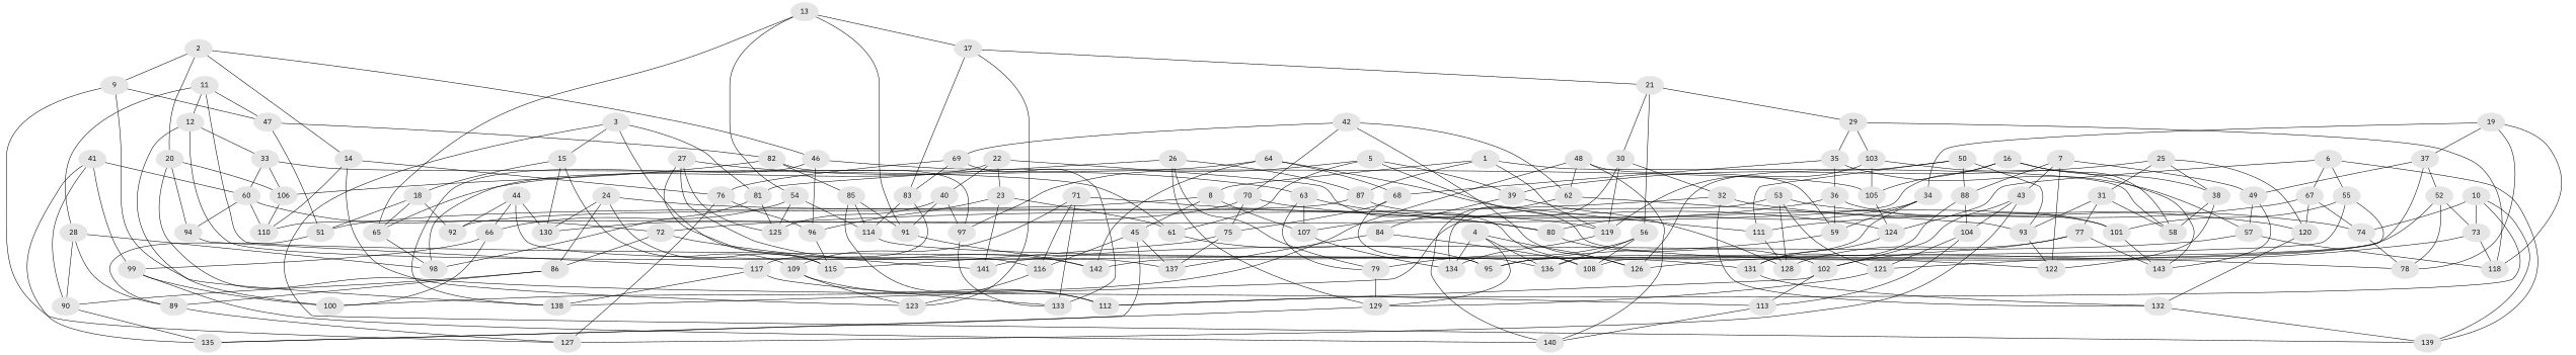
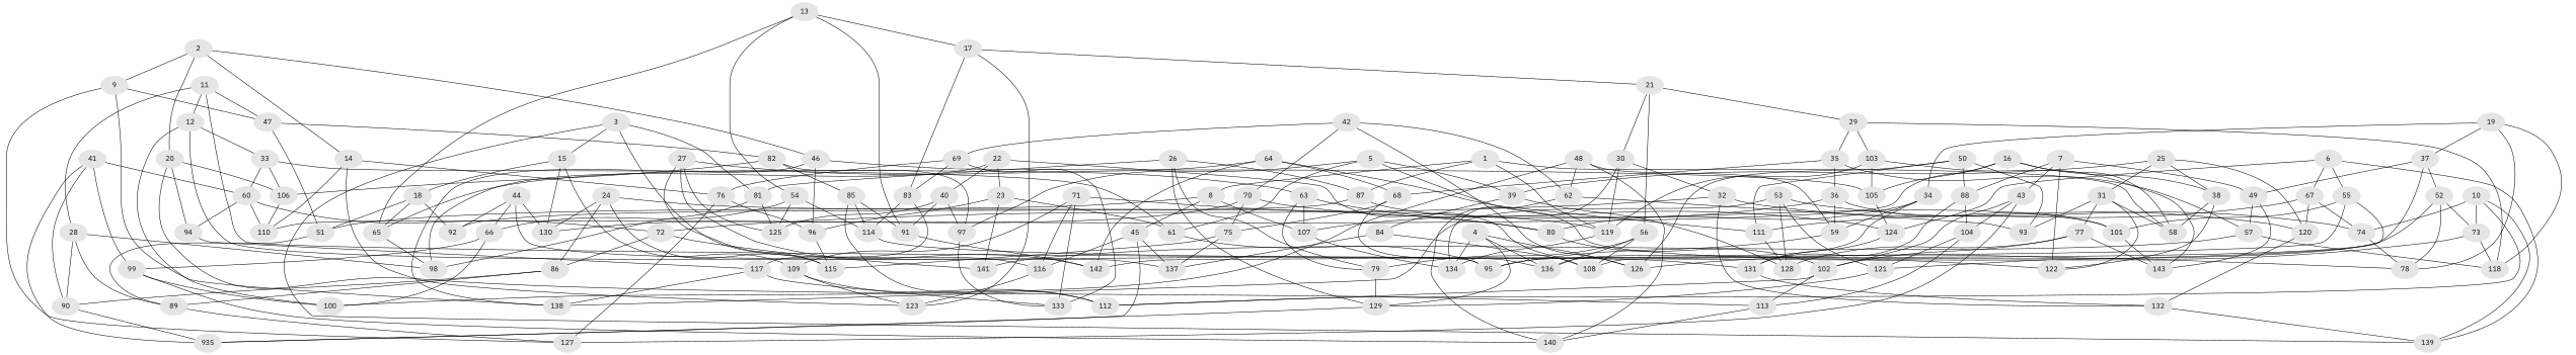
  graph {
    fontname="IBM Plex Sans"
    node [color=gray90 fontname="IBM Plex Sans" style=filled]
    edge [fontname="IBM Plex Sans"]
    1
    8
    58
    87
    119
    45
    51
    107
    92
    101
    134
    2
    9
    14
    20
    46
    47
    127
    138
    76
    110
    123
    94
    106
    113
    105
    96
    3
    15
    81
    116
    139
    18
    109
    130
    98
    125
    4
    126
    129
    136
-   135
+   135 [label=935]
    5
    39
    61
    78
    97
    84
    128
    95
    133
    6
    55
    67
    124
    142
    121
    74
    120
    111
    131
    7
    43
    49
    88
    122
    104
    102
    57
    143
    137
    89
    82
    10
    73
    112
    118
    11
    12
    28
    33
    100
    90
    60
    13
    17
    54
    65
    91
    21
    83
    66
    114
    16
    38
    29
    30
    56
    117
    19
    34
    37
    59
    80
    108
    52
    140
    35
    103
    32
    79
    22
    23
    40
    141
    115
    24
    86
    25
    31
    77
    93
    132
    26
    27
    63
    36
    68
    72
    75
    41
    99
    42
    62
    69
    70
    44
    85
    48
    50
    53
    64
    71
    1 -- 8
    1 -- 58
    1 -- 87
    1 -- 119
    8 -- 45
    8 -- 51
    8 -- 107
    87 -- 92
    87 -- 101
    119 -- 134
    45 -- 116
    45 -- 135
    45 -- 137
    51 -- 89
    107 -- 134
    101 -- 143
    2 -- 9
    2 -- 14
    2 -- 20
    2 -- 46
    9 -- 47
    9 -- 127
    9 -- 138
    14 -- 76
    14 -- 110
    14 -- 123
    20 -- 94
    20 -- 106
    20 -- 113
    46 -- 138
    46 -- 105
    46 -- 96
    47 -- 51
    47 -- 82
    76 -- 127
    76 -- 96
    94 -- 117
    106 -- 110
    113 -- 140
    105 -- 124
    96 -- 115
    3 -- 15
    3 -- 81
    3 -- 116
    3 -- 139
    15 -- 18
    15 -- 109
    15 -- 130
    81 -- 98
    81 -- 125
    116 -- 123
    18 -- 51
    18 -- 92
    18 -- 65
    109 -- 123
    109 -- 112
    4 -- 134
    4 -- 126
    4 -- 129
    4 -- 136
    129 -- 135
    5 -- 39
    5 -- 61
    5 -- 78
    5 -- 97
    39 -- 84
    39 -- 128
    61 -- 95
    97 -- 133
    84 -- 137
    84 -- 108
    6 -- 139
    6 -- 55
    6 -- 67
    6 -- 124
    55 -- 101
    55 -- 142
    55 -- 121
    67 -- 74
    67 -- 120
    67 -- 111
    124 -- 131
    121 -- 129
    74 -- 78
    120 -- 132
    111 -- 128
    131 -- 132
    7 -- 43
    7 -- 49
    7 -- 88
    7 -- 122
    43 -- 127
    43 -- 104
    43 -- 102
    49 -- 57
    49 -- 143
    88 -- 131
    88 -- 104
    104 -- 113
    104 -- 121
    102 -- 113
    102 -- 112
    57 -- 118
    57 -- 141
    89 -- 127
    82 -- 106
    82 -- 97
    82 -- 85
    10 -- 139
    10 -- 74
    10 -- 73
    10 -- 112
    73 -- 126
    73 -- 118
    11 -- 47
    11 -- 122
    11 -- 12
    11 -- 28
    12 -- 137
    12 -- 33
    12 -- 100
    28 -- 98
    28 -- 89
    28 -- 90
    33 -- 106
    33 -- 61
    33 -- 60
    90 -- 135
    60 -- 110
    60 -- 94
    60 -- 72
    13 -- 17
    13 -- 54
    13 -- 65
    13 -- 91
    17 -- 123
    17 -- 21
    17 -- 83
    54 -- 125
    54 -- 66
    54 -- 114
    65 -- 98
    91 -- 142
    21 -- 29
    21 -- 30
    21 -- 56
    83 -- 114
    83 -- 117
    66 -- 100
    66 -- 99
    114 -- 131
    16 -- 58
    16 -- 110
    16 -- 105
    16 -- 38
    38 -- 58
    38 -- 122
    29 -- 118
    29 -- 35
    29 -- 103
    30 -- 119
    30 -- 134
    30 -- 32
    56 -- 136
    56 -- 108
    56 -- 79
    117 -- 138
    117 -- 133
    19 -- 78
    19 -- 118
    19 -- 34
    19 -- 37
    34 -- 136
    34 -- 59
    34 -- 80
    37 -- 49
    37 -- 108
    37 -- 52
    59 -- 95
    80 -- 102
    52 -- 78
    52 -- 95
    52 -- 73
    35 -- 57
    35 -- 36
    35 -- 68
    103 -- 119
    103 -- 105
    103 -- 143
    32 -- 120
    32 -- 132
    32 -- 72
    79 -- 129
    22 -- 98
    22 -- 108
    22 -- 23
    22 -- 40
    23 -- 96
    23 -- 61
    23 -- 141
    40 -- 125
    40 -- 97
    40 -- 91
    24 -- 119
    24 -- 130
    24 -- 115
    24 -- 86
    86 -- 89
    86 -- 90
    25 -- 39
    25 -- 120
    25 -- 38
    25 -- 31
    31 -- 58
    31 -- 77
    31 -- 93
    77 -- 128
    77 -- 102
    77 -- 143
-   93 -- 122
+   31 -- 122
    132 -- 139
    26 -- 87
    26 -- 81
    26 -- 129
    26 -- 79
    27 -- 125
    27 -- 142
    27 -- 115
    27 -- 63
    63 -- 107
    63 -- 80
    63 -- 79
    36 -- 107
    36 -- 101
    36 -- 59
    68 -- 136
    68 -- 75
    72 -- 141
    72 -- 86
    75 -- 137
    75 -- 115
    41 -- 135
    41 -- 90
    41 -- 60
    41 -- 99
    99 -- 100
    99 -- 140
    42 -- 126
    42 -- 62
    42 -- 69
    42 -- 70
    62 -- 140
    62 -- 93
    69 -- 76
    69 -- 133
    69 -- 83
    70 -- 130
    70 -- 124
    70 -- 75
    44 -- 92
    44 -- 130
    44 -- 95
    44 -- 66
    85 -- 112
    85 -- 91
    85 -- 114
    48 -- 100
    48 -- 59
    48 -- 140
    48 -- 62
    50 -- 126
    50 -- 111
    50 -- 88
    50 -- 93
    53 -- 138
    53 -- 128
    53 -- 121
    53 -- 74
    64 -- 142
    64 -- 111
    64 -- 65
    64 -- 68
    71 -- 116
    71 -- 109
    71 -- 133
    71 -- 80
  }
